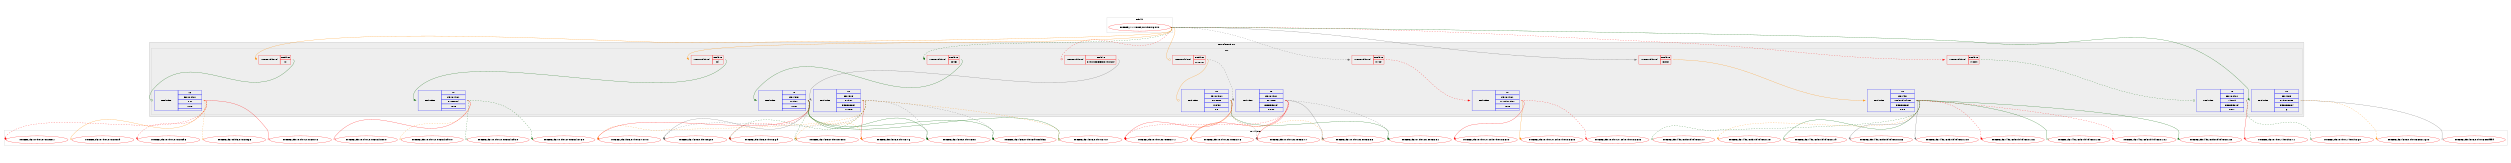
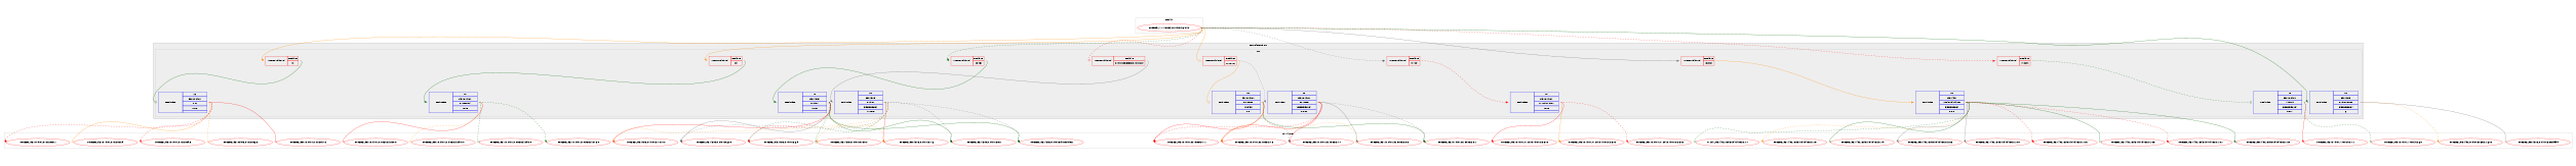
  digraph {
    compound=true
    concentrate=true
    fontname=Helvetica
    fontsize=10
    newrank=true
    rankdir=TB
    ranksep=1.5
    node [color=red fontname=Helvetica fontsize=10]
    edge [arrowhead=normal color=red headport=w style=solid tailport=e weight=100]
    n1 [label="portage://www-apps/roundup-1.6.1-r1" width=4]
    n2 [color=blue label=<<TABLE BORDER="0" CELLBORDER="1" CELLSPACING="0" CELLPADDING="4" WIDTH="220"><TR><TD ROWSPAN="6" CELLPADDING="30">pack_dep</TD></TR><TR><TD WIDTH="110">no</TD></TR><TR><TD>dev-python</TD></TR><TR><TD>mysql-python</TD></TR><TR><TD>none</TD></TR><TR><TD></TD></TR></TABLE>> shape=none]
    n3 [label=<<TABLE BORDER="0" CELLBORDER="1" CELLSPACING="0" CELLPADDING="4"><TR><TD ROWSPAN="3" CELLPADDING="10">use_conditional</TD></TR><TR><TD>positive</TD></TR><TR><TD>mysql</TD></TR></TABLE>> shape=none]
    n4 [color=blue label=<<TABLE BORDER="0" CELLBORDER="1" CELLSPACING="0" CELLPADDING="4" WIDTH="220"><TR><TD ROWSPAN="6" CELLPADDING="30">pack_dep</TD></TR><TR><TD WIDTH="110">no</TD></TR><TR><TD>dev-python</TD></TR><TR><TD>psycopg</TD></TR><TR><TD>greaterequal</TD></TR><TR><TD>1.1.21</TD></TR></TABLE>> shape=none]
    n5 [color=blue label=<<TABLE BORDER="0" CELLBORDER="1" CELLSPACING="0" CELLPADDING="4" WIDTH="220"><TR><TD ROWSPAN="6" CELLPADDING="30">pack_dep</TD></TR><TR><TD WIDTH="110">no</TD></TR><TR><TD>dev-python</TD></TR><TR><TD>psycopg</TD></TR><TR><TD>smaller</TD></TR><TR><TD>2.8</TD></TR></TABLE>> shape=none]
    n6 [label=<<TABLE BORDER="0" CELLBORDER="1" CELLSPACING="0" CELLPADDING="4"><TR><TD ROWSPAN="3" CELLPADDING="10">use_conditional</TD></TR><TR><TD>positive</TD></TR><TR><TD>postgres</TD></TR></TABLE>> shape=none]
    n7 [color=blue label=<<TABLE BORDER="0" CELLBORDER="1" CELLSPACING="0" CELLPADDING="4" WIDTH="220"><TR><TD ROWSPAN="6" CELLPADDING="30">pack_dep</TD></TR><TR><TD WIDTH="110">no</TD></TR><TR><TD>dev-lang</TD></TR><TR><TD>python</TD></TR><TR><TD>greaterequal</TD></TR><TR><TD>2.7.5-r2</TD></TR></TABLE>> shape=none]
    n8 [label=<<TABLE BORDER="0" CELLBORDER="1" CELLSPACING="0" CELLPADDING="4"><TR><TD ROWSPAN="3" CELLPADDING="10">use_conditional</TD></TR><TR><TD>positive</TD></TR><TR><TD>python_targets_python2_7</TD></TR></TABLE>> shape=none]
    n9 [color=blue label=<<TABLE BORDER="0" CELLBORDER="1" CELLSPACING="0" CELLPADDING="4" WIDTH="220"><TR><TD ROWSPAN="6" CELLPADDING="30">pack_dep</TD></TR><TR><TD WIDTH="110">no</TD></TR><TR><TD>dev-lang</TD></TR><TR><TD>python</TD></TR><TR><TD>none</TD></TR><TR><TD></TD></TR></TABLE>> shape=none]
    n10 [label=<<TABLE BORDER="0" CELLBORDER="1" CELLSPACING="0" CELLPADDING="4"><TR><TD ROWSPAN="3" CELLPADDING="10">use_conditional</TD></TR><TR><TD>positive</TD></TR><TR><TD>sqlite</TD></TR></TABLE>> shape=none]
    n11 [color=blue label=<<TABLE BORDER="0" CELLBORDER="1" CELLSPACING="0" CELLPADDING="4" WIDTH="220"><TR><TD ROWSPAN="6" CELLPADDING="30">pack_dep</TD></TR><TR><TD WIDTH="110">no</TD></TR><TR><TD>dev-python</TD></TR><TR><TD>pyopenssl</TD></TR><TR><TD>none</TD></TR><TR><TD></TD></TR></TABLE>> shape=none]
    n12 [label=<<TABLE BORDER="0" CELLBORDER="1" CELLSPACING="0" CELLPADDING="4"><TR><TD ROWSPAN="3" CELLPADDING="10">use_conditional</TD></TR><TR><TD>positive</TD></TR><TR><TD>ssl</TD></TR></TABLE>> shape=none]
    n13 [color=blue label=<<TABLE BORDER="0" CELLBORDER="1" CELLSPACING="0" CELLPADDING="4" WIDTH="220"><TR><TD ROWSPAN="6" CELLPADDING="30">pack_dep</TD></TR><TR><TD WIDTH="110">no</TD></TR><TR><TD>dev-python</TD></TR><TR><TD>pytz</TD></TR><TR><TD>none</TD></TR><TR><TD></TD></TR></TABLE>> shape=none]
    n14 [label=<<TABLE BORDER="0" CELLBORDER="1" CELLSPACING="0" CELLPADDING="4"><TR><TD ROWSPAN="3" CELLPADDING="10">use_conditional</TD></TR><TR><TD>positive</TD></TR><TR><TD>tz</TD></TR></TABLE>> shape=none]
    n15 [color=blue label=<<TABLE BORDER="0" CELLBORDER="1" CELLSPACING="0" CELLPADDING="4" WIDTH="220"><TR><TD ROWSPAN="6" CELLPADDING="30">pack_dep</TD></TR><TR><TD WIDTH="110">no</TD></TR><TR><TD>dev-python</TD></TR><TR><TD>whoosh</TD></TR><TR><TD>greaterequal</TD></TR><TR><TD>2.5.7</TD></TR></TABLE>> shape=none]
    n16 [label=<<TABLE BORDER="0" CELLBORDER="1" CELLSPACING="0" CELLPADDING="4"><TR><TD ROWSPAN="3" CELLPADDING="10">use_conditional</TD></TR><TR><TD>positive</TD></TR><TR><TD>whoosh</TD></TR></TABLE>> shape=none]
    n17 [color=blue label=<<TABLE BORDER="0" CELLBORDER="1" CELLSPACING="0" CELLPADDING="4" WIDTH="220"><TR><TD ROWSPAN="6" CELLPADDING="30">pack_dep</TD></TR><TR><TD WIDTH="110">no</TD></TR><TR><TD>dev-libs</TD></TR><TR><TD>xapian-bindings</TD></TR><TR><TD>greaterequal</TD></TR><TR><TD>1.0.0</TD></TR></TABLE>> shape=none]
    n18 [label=<<TABLE BORDER="0" CELLBORDER="1" CELLSPACING="0" CELLPADDING="4"><TR><TD ROWSPAN="3" CELLPADDING="10">use_conditional</TD></TR><TR><TD>positive</TD></TR><TR><TD>xapian</TD></TR></TABLE>> shape=none]
    n19 [color=blue label=<<TABLE BORDER="0" CELLBORDER="1" CELLSPACING="0" CELLPADDING="4" WIDTH="220"><TR><TD ROWSPAN="6" CELLPADDING="30">pack_dep</TD></TR><TR><TD WIDTH="110">no</TD></TR><TR><TD>dev-lang</TD></TR><TR><TD>python-exec</TD></TR><TR><TD>greaterequal</TD></TR><TR><TD>2</TD></TR></TABLE>> shape=none]
    n20 [label="portage://dev-python/mysql-python-1.2.5-r2" width=4]
    n21 [label="portage://dev-python/mysql-python-1.2.5-r1" width=4]
    n22 [label="portage://dev-python/mysql-python-1.2.3-r1" width=4]
    n23 [label="portage://dev-python/psycopg-2.8.4" width=4]
    n24 [label="portage://dev-python/psycopg-2.8.3" width=4]
    n25 [label="portage://dev-python/psycopg-2.7.7" width=4]
    n26 [label="portage://dev-python/psycopg-2.7.5" width=4]
    n27 [label="portage://dev-python/psycopg-2.7.4" width=4]
    n28 [label="portage://dev-lang/python-3.9.0_alpha2" width=4]
    n29 [label="portage://dev-lang/python-3.8.1" width=4]
    n30 [label="portage://dev-lang/python-3.7.6" width=4]
    n31 [label="portage://dev-lang/python-3.7.5-r1" width=4]
    n32 [label="portage://dev-lang/python-3.6.9" width=4]
    n33 [label="portage://dev-lang/python-3.6.10" width=4]
    n34 [label="portage://dev-lang/python-2.7.17-r1" width=4]
-   n35 [label="portage://dev-lang/python-2.7.17" width=4]
    n36 [label="portage://dev-python/pyopenssl-19.1.0" width=4]
    n37 [label="portage://dev-python/pyopenssl-19.0.0" width=4]
    n38 [label="portage://dev-python/pyopenssl-18.0.0" width=4]
    n39 [label="portage://dev-python/pyopenssl-17.5.0" width=4]
    n40 [label="portage://dev-python/pytz-2019.3" width=4]
    n41 [label="portage://dev-python/pytz-2011.9" width=4]
    n42 [label="portage://dev-python/pytz-2018.4" width=4]
    n43 [label="portage://dev-python/pytz-2017.2" width=4]
    n44 [label="portage://dev-alpha/pytz-2016.3" width=4]
    n45 [label="portage://dev-python/whoosh-2.7.4" width=4]
    n46 [label="portage://dev-python/whoosh-2.6.0" width=4]
    n47 [label="portage://dev-libs/xapian-bindings-1.4.9" width=4]
    n48 [label="portage://dev-libs/xapian-bindings-1.4.8" width=4]
-   n49 [label="portage://dev-libs/xapian-bindings-1.4.7" width=4]
+   n49 [label="mysql://dev-libs/xapian-bindings-1.4.7" width=4]
    n50 [label="portage://dev-libs/xapian-bindings-1.4.5" width=4]
    n51 [label="portage://dev-libs/xapian-bindings-1.4.14" width=4]
    n52 [label="portage://dev-libs/xapian-bindings-1.4.13" width=4]
    n53 [label="portage://dev-libs/xapian-bindings-1.4.12" width=4]
    n54 [label="portage://dev-libs/xapian-bindings-1.4.10" width=4]
    n55 [label="portage://dev-libs/xapian-bindings-1.2.25" width=4]
    n56 [label="portage://dev-lang/python-exec-9999" width=4]
-   n57 [label="portage://dev-lang/python-exec-2.4.6-r1" width=4]
+   n57 [label="portage://dev-libs/python-exec-2.4.6-r1" width=4]
    subgraph cluster_1 {
      color=gray
      label=<<i>ebuild</i>>
      rank=same
      n1
    }
    subgraph cluster_2 {
      color=gray
      label=<<i>dependencies</i>>
      subgraph cluster_3 {
        color=gray
        fillcolor="#eeeeee"
        label=<<i>compile</i>>
        style=filled
      }
      subgraph cluster_4 {
        color=gray
        fillcolor="#eeeeee"
        label=<<i>compile and run</i>>
        style=filled
      }
      subgraph cluster_5 {
        color=gray
        fillcolor="#eeeeee"
        label=<<i>run</i>>
        style=filled
        subgraph sub_6 {
          color=gray
          fillcolor="#eeeeee"
          label=<<i>run</i>>
          style=filled
          n3
          subgraph sub_7 {
            color=gray
            fillcolor="#eeeeee"
            label=<<i>run</i>>
            style=filled
            n2
          }
        }
        subgraph sub_8 {
          color=gray
          fillcolor="#eeeeee"
          label=<<i>run</i>>
          style=filled
          n6
          subgraph sub_9 {
            color=gray
            fillcolor="#eeeeee"
            label=<<i>run</i>>
            style=filled
            n4
          }
          subgraph sub_10 {
            color=gray
            fillcolor="#eeeeee"
            label=<<i>run</i>>
            style=filled
            n5
          }
        }
        subgraph sub_11 {
          color=gray
          fillcolor="#eeeeee"
          label=<<i>run</i>>
          style=filled
          n8
          subgraph sub_12 {
            color=gray
            fillcolor="#eeeeee"
            label=<<i>run</i>>
            style=filled
            n7
          }
        }
        subgraph sub_13 {
          color=gray
          fillcolor="#eeeeee"
          label=<<i>run</i>>
          style=filled
          n10
          subgraph sub_14 {
            color=gray
            fillcolor="#eeeeee"
            label=<<i>run</i>>
            style=filled
            n9
          }
        }
        subgraph sub_15 {
          color=gray
          fillcolor="#eeeeee"
          label=<<i>run</i>>
          style=filled
          n12
          subgraph sub_16 {
            color=gray
            fillcolor="#eeeeee"
            label=<<i>run</i>>
            style=filled
            n11
          }
        }
        subgraph sub_17 {
          color=gray
          fillcolor="#eeeeee"
          label=<<i>run</i>>
          style=filled
          n14
          subgraph sub_18 {
            color=gray
            fillcolor="#eeeeee"
            label=<<i>run</i>>
            style=filled
            n13
          }
        }
        subgraph sub_19 {
          color=gray
          fillcolor="#eeeeee"
          label=<<i>run</i>>
          style=filled
          n16
          subgraph sub_20 {
            color=gray
            fillcolor="#eeeeee"
            label=<<i>run</i>>
            style=filled
            n15
          }
        }
        subgraph sub_21 {
          color=gray
          fillcolor="#eeeeee"
          label=<<i>run</i>>
          style=filled
          n18
          subgraph sub_22 {
            color=gray
            fillcolor="#eeeeee"
            label=<<i>run</i>>
            style=filled
            n17
          }
        }
        subgraph sub_23 {
          color=gray
          fillcolor="#eeeeee"
          label=<<i>run</i>>
          style=filled
          n19
        }
      }
    }
    subgraph cluster_24 {
      color=gray
      label=<<i>candidates</i>>
      rank=same
      subgraph sub_25 {
        color=black
        label=<<i>candidates</i>>
        nodesep=1
        rank=same
        n20
        n21
        n22
      }
      subgraph sub_26 {
        color=black
        label=<<i>candidates</i>>
        nodesep=1
        rank=same
        n23
        n24
        n25
        n26
        n27
      }
      subgraph sub_27 {
        color=black
        label=<<i>candidates</i>>
        nodesep=1
        rank=same
        n23
        n24
        n25
        n26
        n27
      }
      subgraph sub_28 {
        color=black
        label=<<i>candidates</i>>
        nodesep=1
        rank=same
        n28
        n29
        n30
        n31
        n32
        n33
        n34
-       n35
      }
      subgraph sub_29 {
        color=black
        label=<<i>candidates</i>>
        nodesep=1
        rank=same
        n28
        n29
        n30
        n31
        n32
        n33
        n34
-       n35
      }
      subgraph sub_30 {
        color=black
        label=<<i>candidates</i>>
        nodesep=1
        rank=same
        n36
        n37
        n38
        n39
      }
      subgraph sub_31 {
        color=black
        label=<<i>candidates</i>>
        nodesep=1
        rank=same
        n40
        n41
        n42
        n43
        n44
      }
      subgraph sub_32 {
        color=black
        label=<<i>candidates</i>>
        nodesep=1
        rank=same
        n45
        n46
      }
      subgraph sub_33 {
        color=black
        label=<<i>candidates</i>>
        nodesep=1
        rank=same
        n47
        n48
        n49
        n50
        n51
        n52
        n53
        n54
        n55
      }
      subgraph sub_34 {
        color=black
        label=<<i>candidates</i>>
        nodesep=1
        rank=same
        n56
        n57
      }
    }
    n1 -> n3 [arrowhead=diamond color=gray40 style=dashed weight=20]
    n1 -> n6 [arrowhead=odot color=darkorange weight=20]
    n1 -> n8 [arrowhead=odot style=dashed weight=20]
    n1 -> n10 [arrowhead=diamond color=darkgreen style=dashed weight=20]
    n1 -> n12 [color=darkorange weight=20]
    n1 -> n14 [arrowhead=diamond color=darkorange weight=20]
    n1 -> n16 [style=dashed weight=20]
    n1 -> n18 [color=gray40 weight=20]
    n1 -> n19 [color=darkgreen weight=20]
    n2 -> n20 [style=dashed]
    n2 -> n21 [arrowhead=diamond color=darkorange]
    n2 -> n22 [arrowhead=diamond]
    n3 -> n2 [style=dashed weight=20]
    n4 -> n23 [color=gray40 style=dashed]
    n4 -> n24 [arrowhead=diamond color=gray40]
    n4 -> n25
    n4 -> n26
    n4 -> n27 [arrowhead=diamond style=dashed]
    n5 -> n23 [arrowhead=diamond color=darkgreen]
    n5 -> n24 [arrowhead=odot color=darkorange style=dashed]
    n5 -> n25 [color=gray40 style=dashed]
    n5 -> n26 [color=darkorange]
    n5 -> n27 [arrowhead=diamond]
    n6 -> n4 [color=gray40 style=dashed weight=20]
    n6 -> n5 [arrowhead=odot color=darkorange weight=20]
    n7 -> n28 [color=gray40 style=dashed]
    n7 -> n29 [color=gray40 style=dashed]
    n7 -> n30
    n7 -> n31 [color=darkorange style=dashed]
    n7 -> n32 [color=darkgreen style=dashed]
    n7 -> n33 [color=gray40 style=dashed]
    n7 -> n34 [arrowhead=diamond color=darkorange style=dashed]
-   n7 -> n35 [arrowhead=odot color=darkorange style=dashed]
    n8 -> n7 [color=gray40 weight=20]
    n9 -> n28 [arrowhead=diamond color=darkgreen]
    n9 -> n29 [arrowhead=diamond color=darkgreen]
    n9 -> n30 [color=darkorange style=dashed]
    n9 -> n31 [arrowhead=odot color=darkgreen style=dashed]
    n9 -> n32 [style=dashed]
    n9 -> n33 [arrowhead=diamond color=gray40]
    n9 -> n34 [arrowhead=odot]
-   n9 -> n35 [arrowhead=odot color=darkgreen]
    n10 -> n9 [color=darkgreen weight=20]
    n11 -> n36 [arrowhead=odot color=darkgreen style=dashed]
    n11 -> n37 [arrowhead=odot color=darkorange style=dashed]
    n11 -> n38 [arrowhead=odot]
    n11 -> n39 [color=darkgreen style=dashed]
    n12 -> n11 [color=darkgreen weight=20]
    n13 -> n40 [style=dashed]
    n13 -> n41 [arrowhead=odot color=darkorange]
    n13 -> n42 [arrowhead=diamond style=dashed]
    n13 -> n43 [arrowhead=odot]
    n13 -> n44 [arrowhead=odot color=darkorange style=dashed]
    n14 -> n13 [arrowhead=odot color=darkgreen weight=20]
    n15 -> n45
    n15 -> n46 [arrowhead=odot color=darkgreen style=dashed]
    n16 -> n15 [arrowhead=odot color=darkgreen style=dashed weight=20]
    n17 -> n47 [arrowhead=odot color=darkgreen]
    n17 -> n48 [color=darkorange style=dashed]
    n17 -> n49 [arrowhead=odot color=darkgreen style=dashed]
    n17 -> n50 [color=darkgreen]
    n17 -> n51 [arrowhead=diamond style=dashed]
    n17 -> n52 [arrowhead=odot color=darkgreen]
    n17 -> n53 [arrowhead=diamond style=dashed]
    n17 -> n54 [color=gray40]
    n17 -> n55 [color=gray40]
    n18 -> n17 [color=darkorange weight=20]
    n19 -> n56 [arrowhead=odot color=gray40]
    n19 -> n57 [color=darkorange style=dashed]
  }
